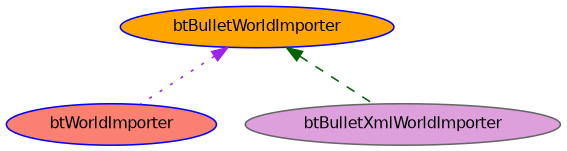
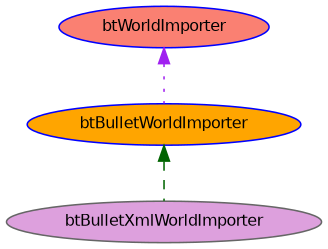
  digraph {
    node [color=blue fontname=Helvetica fontsize=10 shape=ellipse style=filled]
    edge [dir=back fontname=Helvetica fontsize=10 labelfontname=Helvetica labelfontsize=10]
    n1 [fillcolor=salmon fontcolor=black height=0.2 label=btWorldImporter width=0.4]
    n2 [fillcolor=orange height=0.2 label=btBulletWorldImporter width=0.4]
    n3 [color=gray40 fillcolor=plum height=0.2 label=btBulletXmlWorldImporter width=0.4]
-   n2 -> n1 [color=purple style=dotted]
+   n1 -> n2 [color=purple style=dotted]
    n2 -> n3 [color=darkgreen style=dashed]
  }
